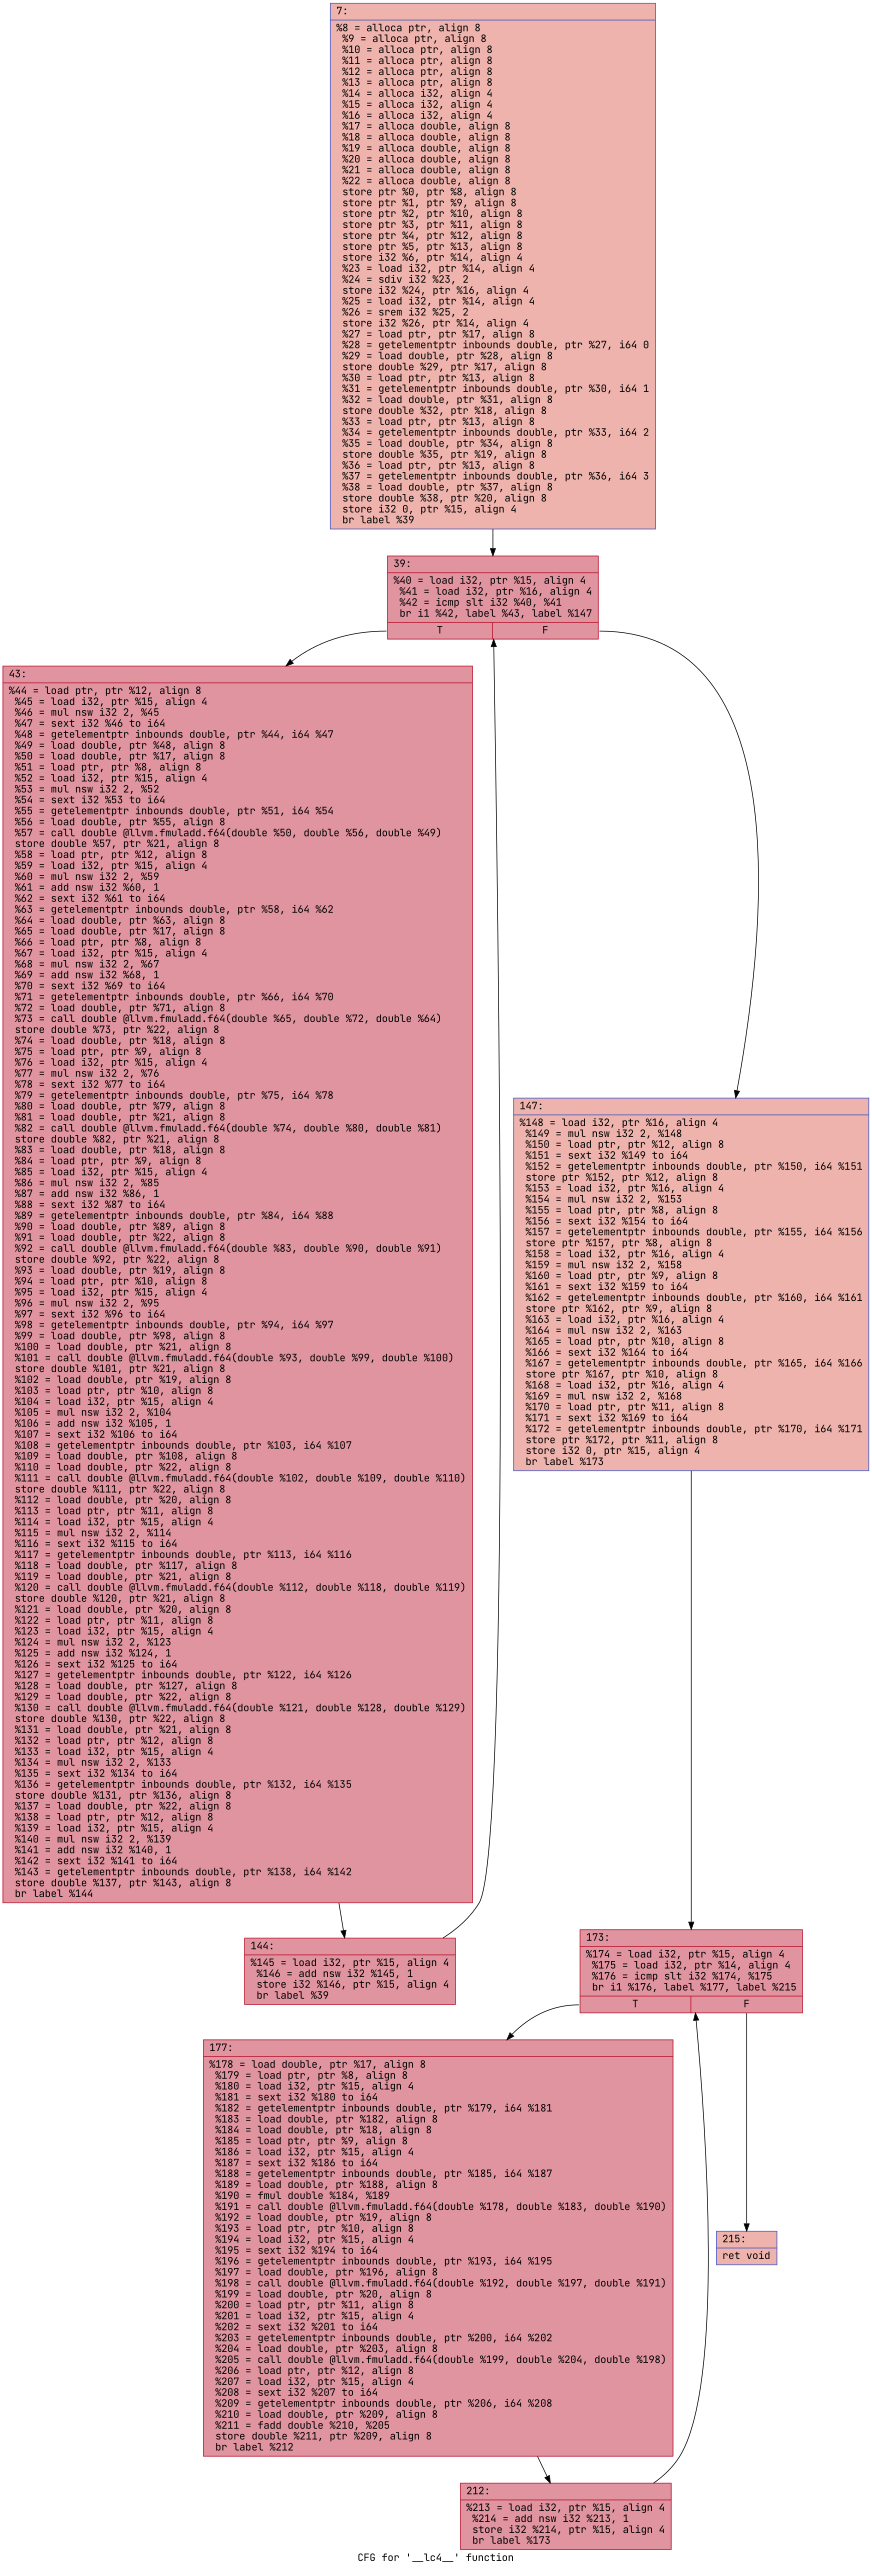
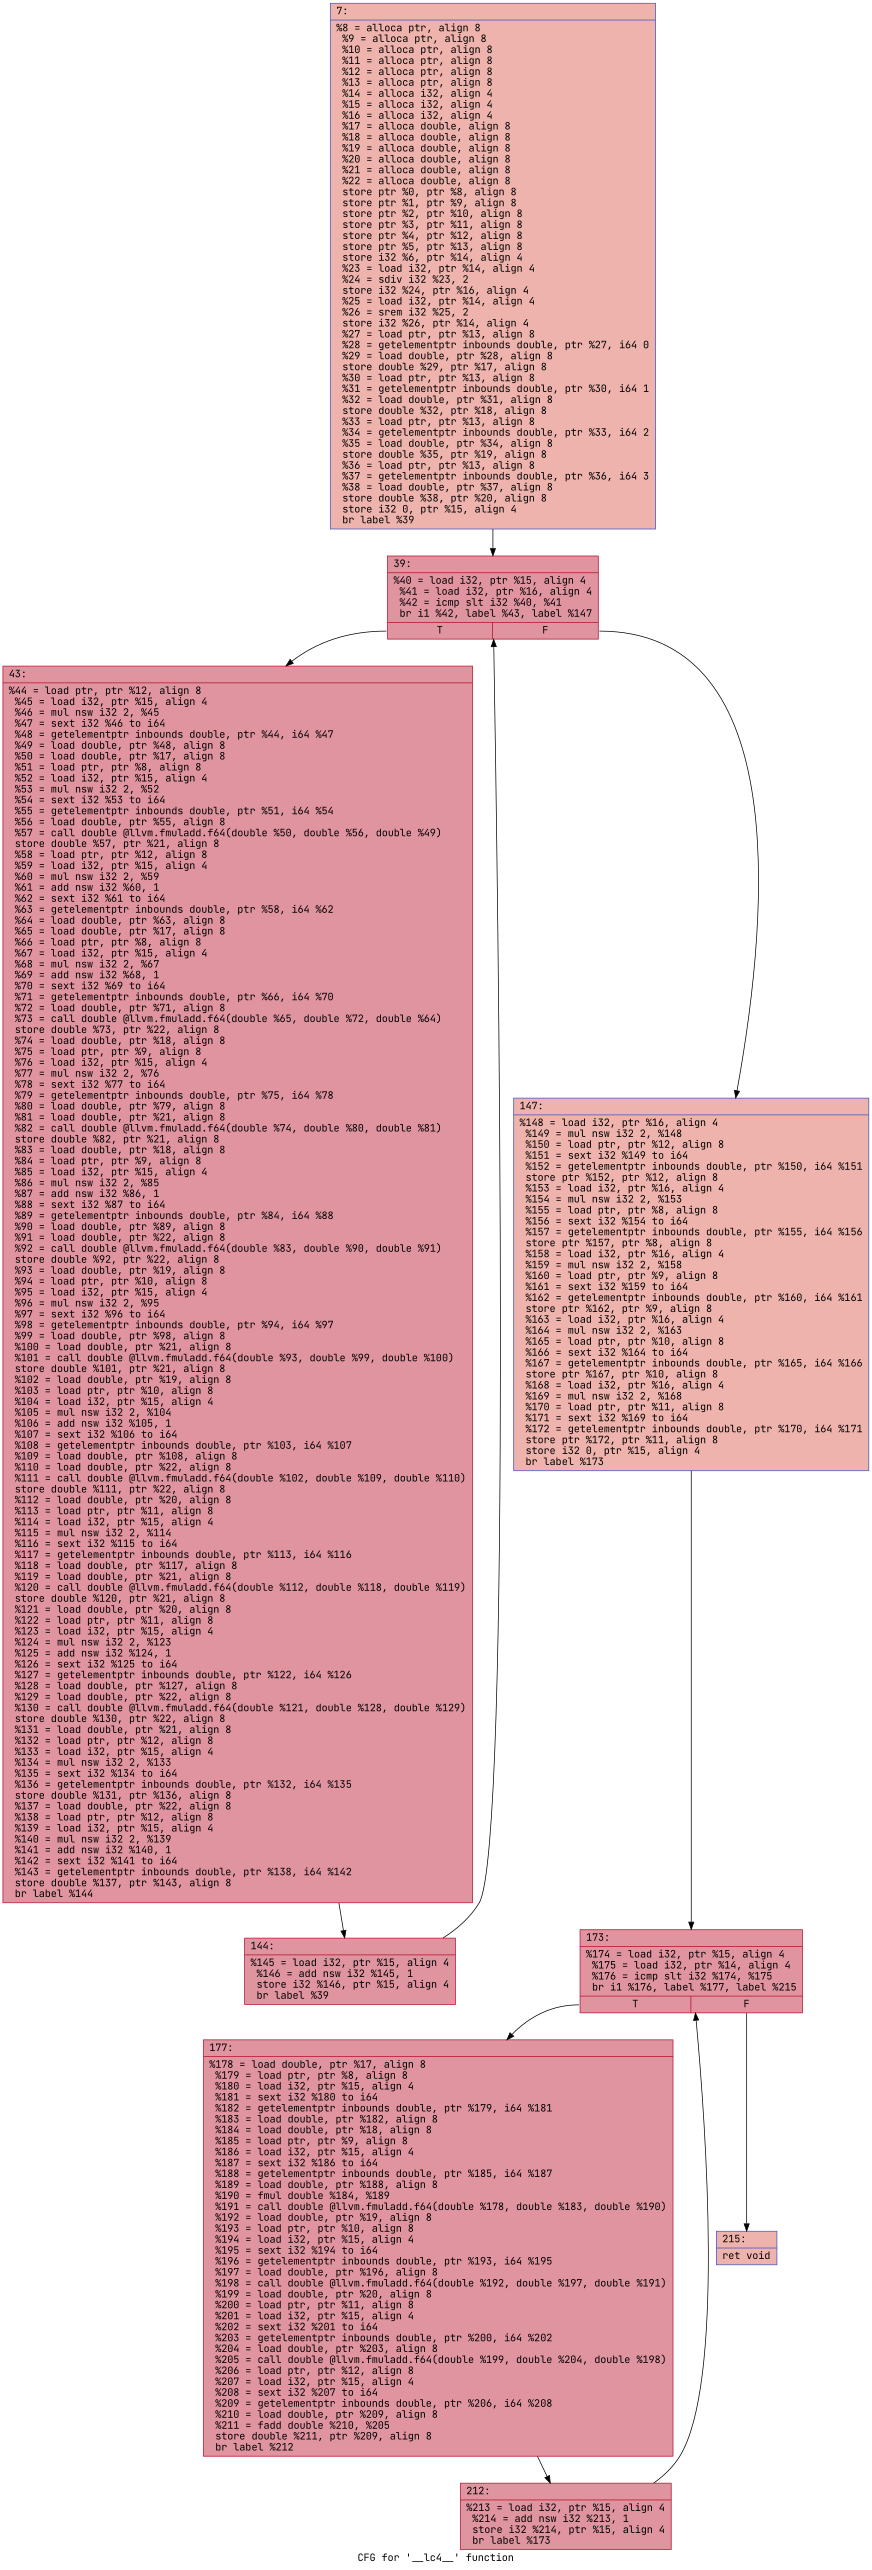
  digraph {
    label="CFG for '__lc4__' function"
    fontname="JetBrains Mono"
    node [color="#b70d28ff" fillcolor="#b70d2870" fontname="JetBrains Mono" shape=record style=filled]
    edge [fontname="JetBrains Mono"]
-   n1 [color="#3d50c3ff" fillcolor="#d6524470" label="{7:\l|  %8 = alloca ptr, align 8\l  %9 = alloca ptr, align 8\l  %10 = alloca ptr, align 8\l  %11 = alloca ptr, align 8\l  %12 = alloca ptr, align 8\l  %13 = alloca ptr, align 8\l  %14 = alloca i32, align 4\l  %15 = alloca i32, align 4\l  %16 = alloca i32, align 4\l  %17 = alloca double, align 8\l  %18 = alloca double, align 8\l  %19 = alloca double, align 8\l  %20 = alloca double, align 8\l  %21 = alloca double, align 8\l  %22 = alloca double, align 8\l  store ptr %0, ptr %8, align 8\l  store ptr %1, ptr %9, align 8\l  store ptr %2, ptr %10, align 8\l  store ptr %3, ptr %11, align 8\l  store ptr %4, ptr %12, align 8\l  store ptr %5, ptr %13, align 8\l  store i32 %6, ptr %14, align 4\l  %23 = load i32, ptr %14, align 4\l  %24 = sdiv i32 %23, 2\l  store i32 %24, ptr %16, align 4\l  %25 = load i32, ptr %14, align 4\l  %26 = srem i32 %25, 2\l  store i32 %26, ptr %14, align 4\l  %27 = load ptr, ptr %17, align 8\l  %28 = getelementptr inbounds double, ptr %27, i64 0\l  %29 = load double, ptr %28, align 8\l  store double %29, ptr %17, align 8\l  %30 = load ptr, ptr %13, align 8\l  %31 = getelementptr inbounds double, ptr %30, i64 1\l  %32 = load double, ptr %31, align 8\l  store double %32, ptr %18, align 8\l  %33 = load ptr, ptr %13, align 8\l  %34 = getelementptr inbounds double, ptr %33, i64 2\l  %35 = load double, ptr %34, align 8\l  store double %35, ptr %19, align 8\l  %36 = load ptr, ptr %13, align 8\l  %37 = getelementptr inbounds double, ptr %36, i64 3\l  %38 = load double, ptr %37, align 8\l  store double %38, ptr %20, align 8\l  store i32 0, ptr %15, align 4\l  br label %39\l}"]
+   n1 [color="#3d50c3ff" fillcolor="#d6524470" label="{7:\l|  %8 = alloca ptr, align 8\l  %9 = alloca ptr, align 8\l  %10 = alloca ptr, align 8\l  %11 = alloca ptr, align 8\l  %12 = alloca ptr, align 8\l  %13 = alloca ptr, align 8\l  %14 = alloca i32, align 4\l  %15 = alloca i32, align 4\l  %16 = alloca i32, align 4\l  %17 = alloca double, align 8\l  %18 = alloca double, align 8\l  %19 = alloca double, align 8\l  %20 = alloca double, align 8\l  %21 = alloca double, align 8\l  %22 = alloca double, align 8\l  store ptr %0, ptr %8, align 8\l  store ptr %1, ptr %9, align 8\l  store ptr %2, ptr %10, align 8\l  store ptr %3, ptr %11, align 8\l  store ptr %4, ptr %12, align 8\l  store ptr %5, ptr %13, align 8\l  store i32 %6, ptr %14, align 4\l  %23 = load i32, ptr %14, align 4\l  %24 = sdiv i32 %23, 2\l  store i32 %24, ptr %16, align 4\l  %25 = load i32, ptr %14, align 4\l  %26 = srem i32 %25, 2\l  store i32 %26, ptr %14, align 4\l  %27 = load ptr, ptr %13, align 8\l  %28 = getelementptr inbounds double, ptr %27, i64 0\l  %29 = load double, ptr %28, align 8\l  store double %29, ptr %17, align 8\l  %30 = load ptr, ptr %13, align 8\l  %31 = getelementptr inbounds double, ptr %30, i64 1\l  %32 = load double, ptr %31, align 8\l  store double %32, ptr %18, align 8\l  %33 = load ptr, ptr %13, align 8\l  %34 = getelementptr inbounds double, ptr %33, i64 2\l  %35 = load double, ptr %34, align 8\l  store double %35, ptr %19, align 8\l  %36 = load ptr, ptr %13, align 8\l  %37 = getelementptr inbounds double, ptr %36, i64 3\l  %38 = load double, ptr %37, align 8\l  store double %38, ptr %20, align 8\l  store i32 0, ptr %15, align 4\l  br label %39\l}"]
    n2 [label="{39:\l|  %40 = load i32, ptr %15, align 4\l  %41 = load i32, ptr %16, align 4\l  %42 = icmp slt i32 %40, %41\l  br i1 %42, label %43, label %147\l|{<s0>T|<s1>F}}"]
    n3 [label="{43:\l|  %44 = load ptr, ptr %12, align 8\l  %45 = load i32, ptr %15, align 4\l  %46 = mul nsw i32 2, %45\l  %47 = sext i32 %46 to i64\l  %48 = getelementptr inbounds double, ptr %44, i64 %47\l  %49 = load double, ptr %48, align 8\l  %50 = load double, ptr %17, align 8\l  %51 = load ptr, ptr %8, align 8\l  %52 = load i32, ptr %15, align 4\l  %53 = mul nsw i32 2, %52\l  %54 = sext i32 %53 to i64\l  %55 = getelementptr inbounds double, ptr %51, i64 %54\l  %56 = load double, ptr %55, align 8\l  %57 = call double @llvm.fmuladd.f64(double %50, double %56, double %49)\l  store double %57, ptr %21, align 8\l  %58 = load ptr, ptr %12, align 8\l  %59 = load i32, ptr %15, align 4\l  %60 = mul nsw i32 2, %59\l  %61 = add nsw i32 %60, 1\l  %62 = sext i32 %61 to i64\l  %63 = getelementptr inbounds double, ptr %58, i64 %62\l  %64 = load double, ptr %63, align 8\l  %65 = load double, ptr %17, align 8\l  %66 = load ptr, ptr %8, align 8\l  %67 = load i32, ptr %15, align 4\l  %68 = mul nsw i32 2, %67\l  %69 = add nsw i32 %68, 1\l  %70 = sext i32 %69 to i64\l  %71 = getelementptr inbounds double, ptr %66, i64 %70\l  %72 = load double, ptr %71, align 8\l  %73 = call double @llvm.fmuladd.f64(double %65, double %72, double %64)\l  store double %73, ptr %22, align 8\l  %74 = load double, ptr %18, align 8\l  %75 = load ptr, ptr %9, align 8\l  %76 = load i32, ptr %15, align 4\l  %77 = mul nsw i32 2, %76\l  %78 = sext i32 %77 to i64\l  %79 = getelementptr inbounds double, ptr %75, i64 %78\l  %80 = load double, ptr %79, align 8\l  %81 = load double, ptr %21, align 8\l  %82 = call double @llvm.fmuladd.f64(double %74, double %80, double %81)\l  store double %82, ptr %21, align 8\l  %83 = load double, ptr %18, align 8\l  %84 = load ptr, ptr %9, align 8\l  %85 = load i32, ptr %15, align 4\l  %86 = mul nsw i32 2, %85\l  %87 = add nsw i32 %86, 1\l  %88 = sext i32 %87 to i64\l  %89 = getelementptr inbounds double, ptr %84, i64 %88\l  %90 = load double, ptr %89, align 8\l  %91 = load double, ptr %22, align 8\l  %92 = call double @llvm.fmuladd.f64(double %83, double %90, double %91)\l  store double %92, ptr %22, align 8\l  %93 = load double, ptr %19, align 8\l  %94 = load ptr, ptr %10, align 8\l  %95 = load i32, ptr %15, align 4\l  %96 = mul nsw i32 2, %95\l  %97 = sext i32 %96 to i64\l  %98 = getelementptr inbounds double, ptr %94, i64 %97\l  %99 = load double, ptr %98, align 8\l  %100 = load double, ptr %21, align 8\l  %101 = call double @llvm.fmuladd.f64(double %93, double %99, double %100)\l  store double %101, ptr %21, align 8\l  %102 = load double, ptr %19, align 8\l  %103 = load ptr, ptr %10, align 8\l  %104 = load i32, ptr %15, align 4\l  %105 = mul nsw i32 2, %104\l  %106 = add nsw i32 %105, 1\l  %107 = sext i32 %106 to i64\l  %108 = getelementptr inbounds double, ptr %103, i64 %107\l  %109 = load double, ptr %108, align 8\l  %110 = load double, ptr %22, align 8\l  %111 = call double @llvm.fmuladd.f64(double %102, double %109, double %110)\l  store double %111, ptr %22, align 8\l  %112 = load double, ptr %20, align 8\l  %113 = load ptr, ptr %11, align 8\l  %114 = load i32, ptr %15, align 4\l  %115 = mul nsw i32 2, %114\l  %116 = sext i32 %115 to i64\l  %117 = getelementptr inbounds double, ptr %113, i64 %116\l  %118 = load double, ptr %117, align 8\l  %119 = load double, ptr %21, align 8\l  %120 = call double @llvm.fmuladd.f64(double %112, double %118, double %119)\l  store double %120, ptr %21, align 8\l  %121 = load double, ptr %20, align 8\l  %122 = load ptr, ptr %11, align 8\l  %123 = load i32, ptr %15, align 4\l  %124 = mul nsw i32 2, %123\l  %125 = add nsw i32 %124, 1\l  %126 = sext i32 %125 to i64\l  %127 = getelementptr inbounds double, ptr %122, i64 %126\l  %128 = load double, ptr %127, align 8\l  %129 = load double, ptr %22, align 8\l  %130 = call double @llvm.fmuladd.f64(double %121, double %128, double %129)\l  store double %130, ptr %22, align 8\l  %131 = load double, ptr %21, align 8\l  %132 = load ptr, ptr %12, align 8\l  %133 = load i32, ptr %15, align 4\l  %134 = mul nsw i32 2, %133\l  %135 = sext i32 %134 to i64\l  %136 = getelementptr inbounds double, ptr %132, i64 %135\l  store double %131, ptr %136, align 8\l  %137 = load double, ptr %22, align 8\l  %138 = load ptr, ptr %12, align 8\l  %139 = load i32, ptr %15, align 4\l  %140 = mul nsw i32 2, %139\l  %141 = add nsw i32 %140, 1\l  %142 = sext i32 %141 to i64\l  %143 = getelementptr inbounds double, ptr %138, i64 %142\l  store double %137, ptr %143, align 8\l  br label %144\l}"]
    n4 [color="#3d50c3ff" fillcolor="#d6524470" label="{147:\l|  %148 = load i32, ptr %16, align 4\l  %149 = mul nsw i32 2, %148\l  %150 = load ptr, ptr %12, align 8\l  %151 = sext i32 %149 to i64\l  %152 = getelementptr inbounds double, ptr %150, i64 %151\l  store ptr %152, ptr %12, align 8\l  %153 = load i32, ptr %16, align 4\l  %154 = mul nsw i32 2, %153\l  %155 = load ptr, ptr %8, align 8\l  %156 = sext i32 %154 to i64\l  %157 = getelementptr inbounds double, ptr %155, i64 %156\l  store ptr %157, ptr %8, align 8\l  %158 = load i32, ptr %16, align 4\l  %159 = mul nsw i32 2, %158\l  %160 = load ptr, ptr %9, align 8\l  %161 = sext i32 %159 to i64\l  %162 = getelementptr inbounds double, ptr %160, i64 %161\l  store ptr %162, ptr %9, align 8\l  %163 = load i32, ptr %16, align 4\l  %164 = mul nsw i32 2, %163\l  %165 = load ptr, ptr %10, align 8\l  %166 = sext i32 %164 to i64\l  %167 = getelementptr inbounds double, ptr %165, i64 %166\l  store ptr %167, ptr %10, align 8\l  %168 = load i32, ptr %16, align 4\l  %169 = mul nsw i32 2, %168\l  %170 = load ptr, ptr %11, align 8\l  %171 = sext i32 %169 to i64\l  %172 = getelementptr inbounds double, ptr %170, i64 %171\l  store ptr %172, ptr %11, align 8\l  store i32 0, ptr %15, align 4\l  br label %173\l}"]
    n5 [label="{144:\l|  %145 = load i32, ptr %15, align 4\l  %146 = add nsw i32 %145, 1\l  store i32 %146, ptr %15, align 4\l  br label %39\l}"]
    n6 [label="{173:\l|  %174 = load i32, ptr %15, align 4\l  %175 = load i32, ptr %14, align 4\l  %176 = icmp slt i32 %174, %175\l  br i1 %176, label %177, label %215\l|{<s0>T|<s1>F}}"]
    n7 [label="{177:\l|  %178 = load double, ptr %17, align 8\l  %179 = load ptr, ptr %8, align 8\l  %180 = load i32, ptr %15, align 4\l  %181 = sext i32 %180 to i64\l  %182 = getelementptr inbounds double, ptr %179, i64 %181\l  %183 = load double, ptr %182, align 8\l  %184 = load double, ptr %18, align 8\l  %185 = load ptr, ptr %9, align 8\l  %186 = load i32, ptr %15, align 4\l  %187 = sext i32 %186 to i64\l  %188 = getelementptr inbounds double, ptr %185, i64 %187\l  %189 = load double, ptr %188, align 8\l  %190 = fmul double %184, %189\l  %191 = call double @llvm.fmuladd.f64(double %178, double %183, double %190)\l  %192 = load double, ptr %19, align 8\l  %193 = load ptr, ptr %10, align 8\l  %194 = load i32, ptr %15, align 4\l  %195 = sext i32 %194 to i64\l  %196 = getelementptr inbounds double, ptr %193, i64 %195\l  %197 = load double, ptr %196, align 8\l  %198 = call double @llvm.fmuladd.f64(double %192, double %197, double %191)\l  %199 = load double, ptr %20, align 8\l  %200 = load ptr, ptr %11, align 8\l  %201 = load i32, ptr %15, align 4\l  %202 = sext i32 %201 to i64\l  %203 = getelementptr inbounds double, ptr %200, i64 %202\l  %204 = load double, ptr %203, align 8\l  %205 = call double @llvm.fmuladd.f64(double %199, double %204, double %198)\l  %206 = load ptr, ptr %12, align 8\l  %207 = load i32, ptr %15, align 4\l  %208 = sext i32 %207 to i64\l  %209 = getelementptr inbounds double, ptr %206, i64 %208\l  %210 = load double, ptr %209, align 8\l  %211 = fadd double %210, %205\l  store double %211, ptr %209, align 8\l  br label %212\l}"]
    n8 [color="#3d50c3ff" fillcolor="#d6524470" label="{215:\l|  ret void\l}"]
    n9 [label="{212:\l|  %213 = load i32, ptr %15, align 4\l  %214 = add nsw i32 %213, 1\l  store i32 %214, ptr %15, align 4\l  br label %173\l}"]
    n1 -> n2
    n2 -> n3 [tailport=s0]
    n2 -> n4 [tailport=s1]
    n3 -> n5
    n4 -> n6
    n5 -> n2
    n6 -> n7 [tailport=s0]
    n6 -> n8 [tailport=s1]
    n7 -> n9
    n9 -> n6
  }
